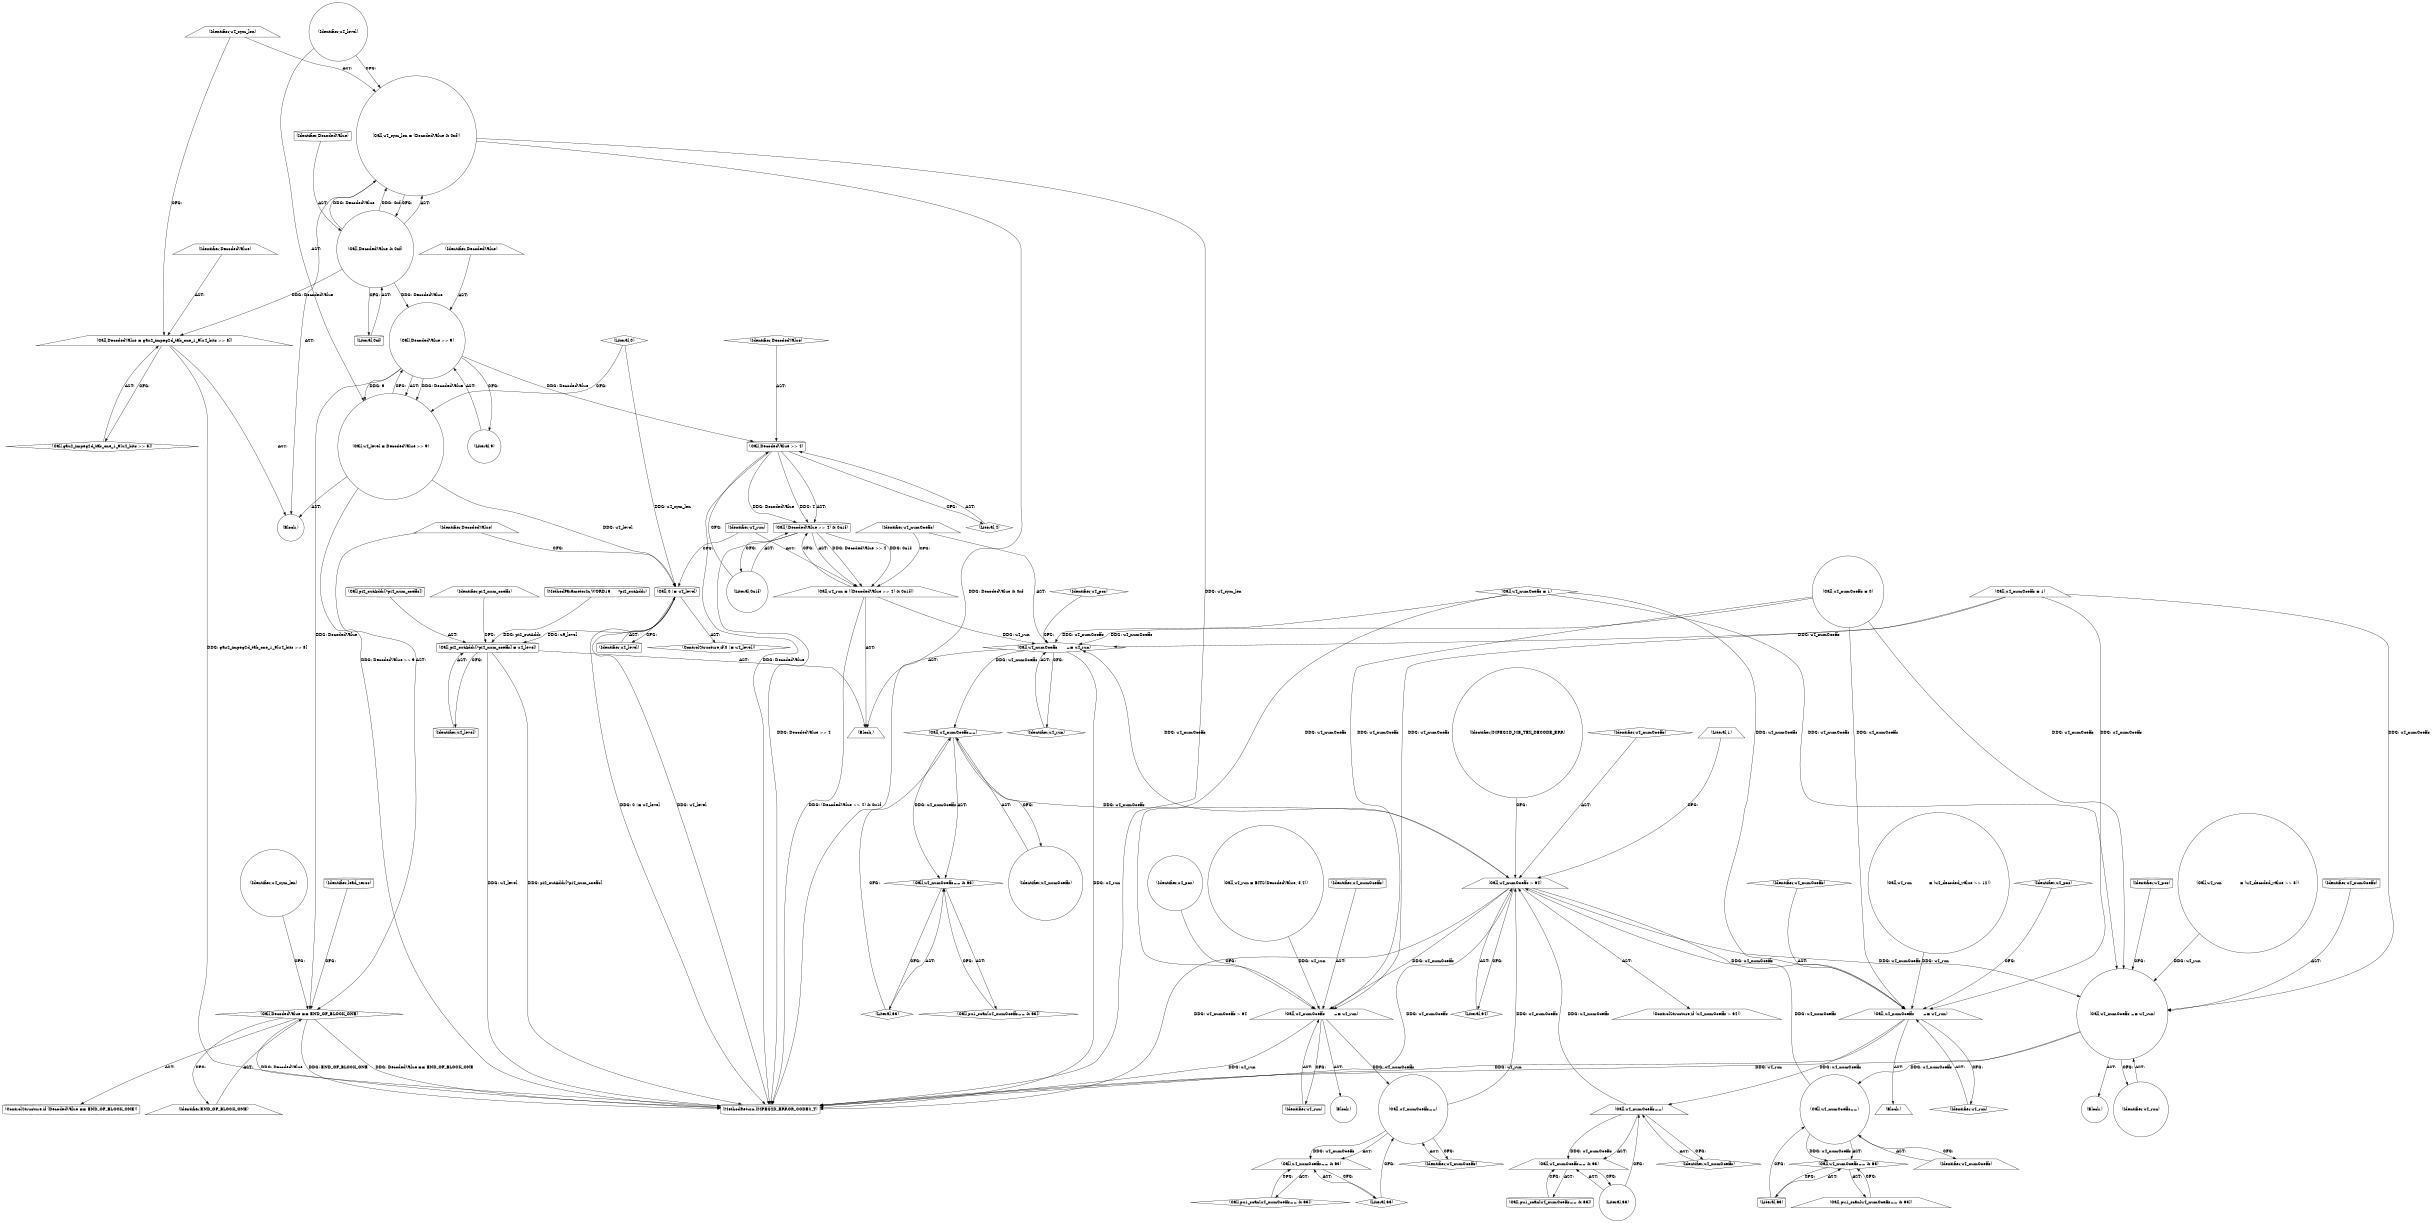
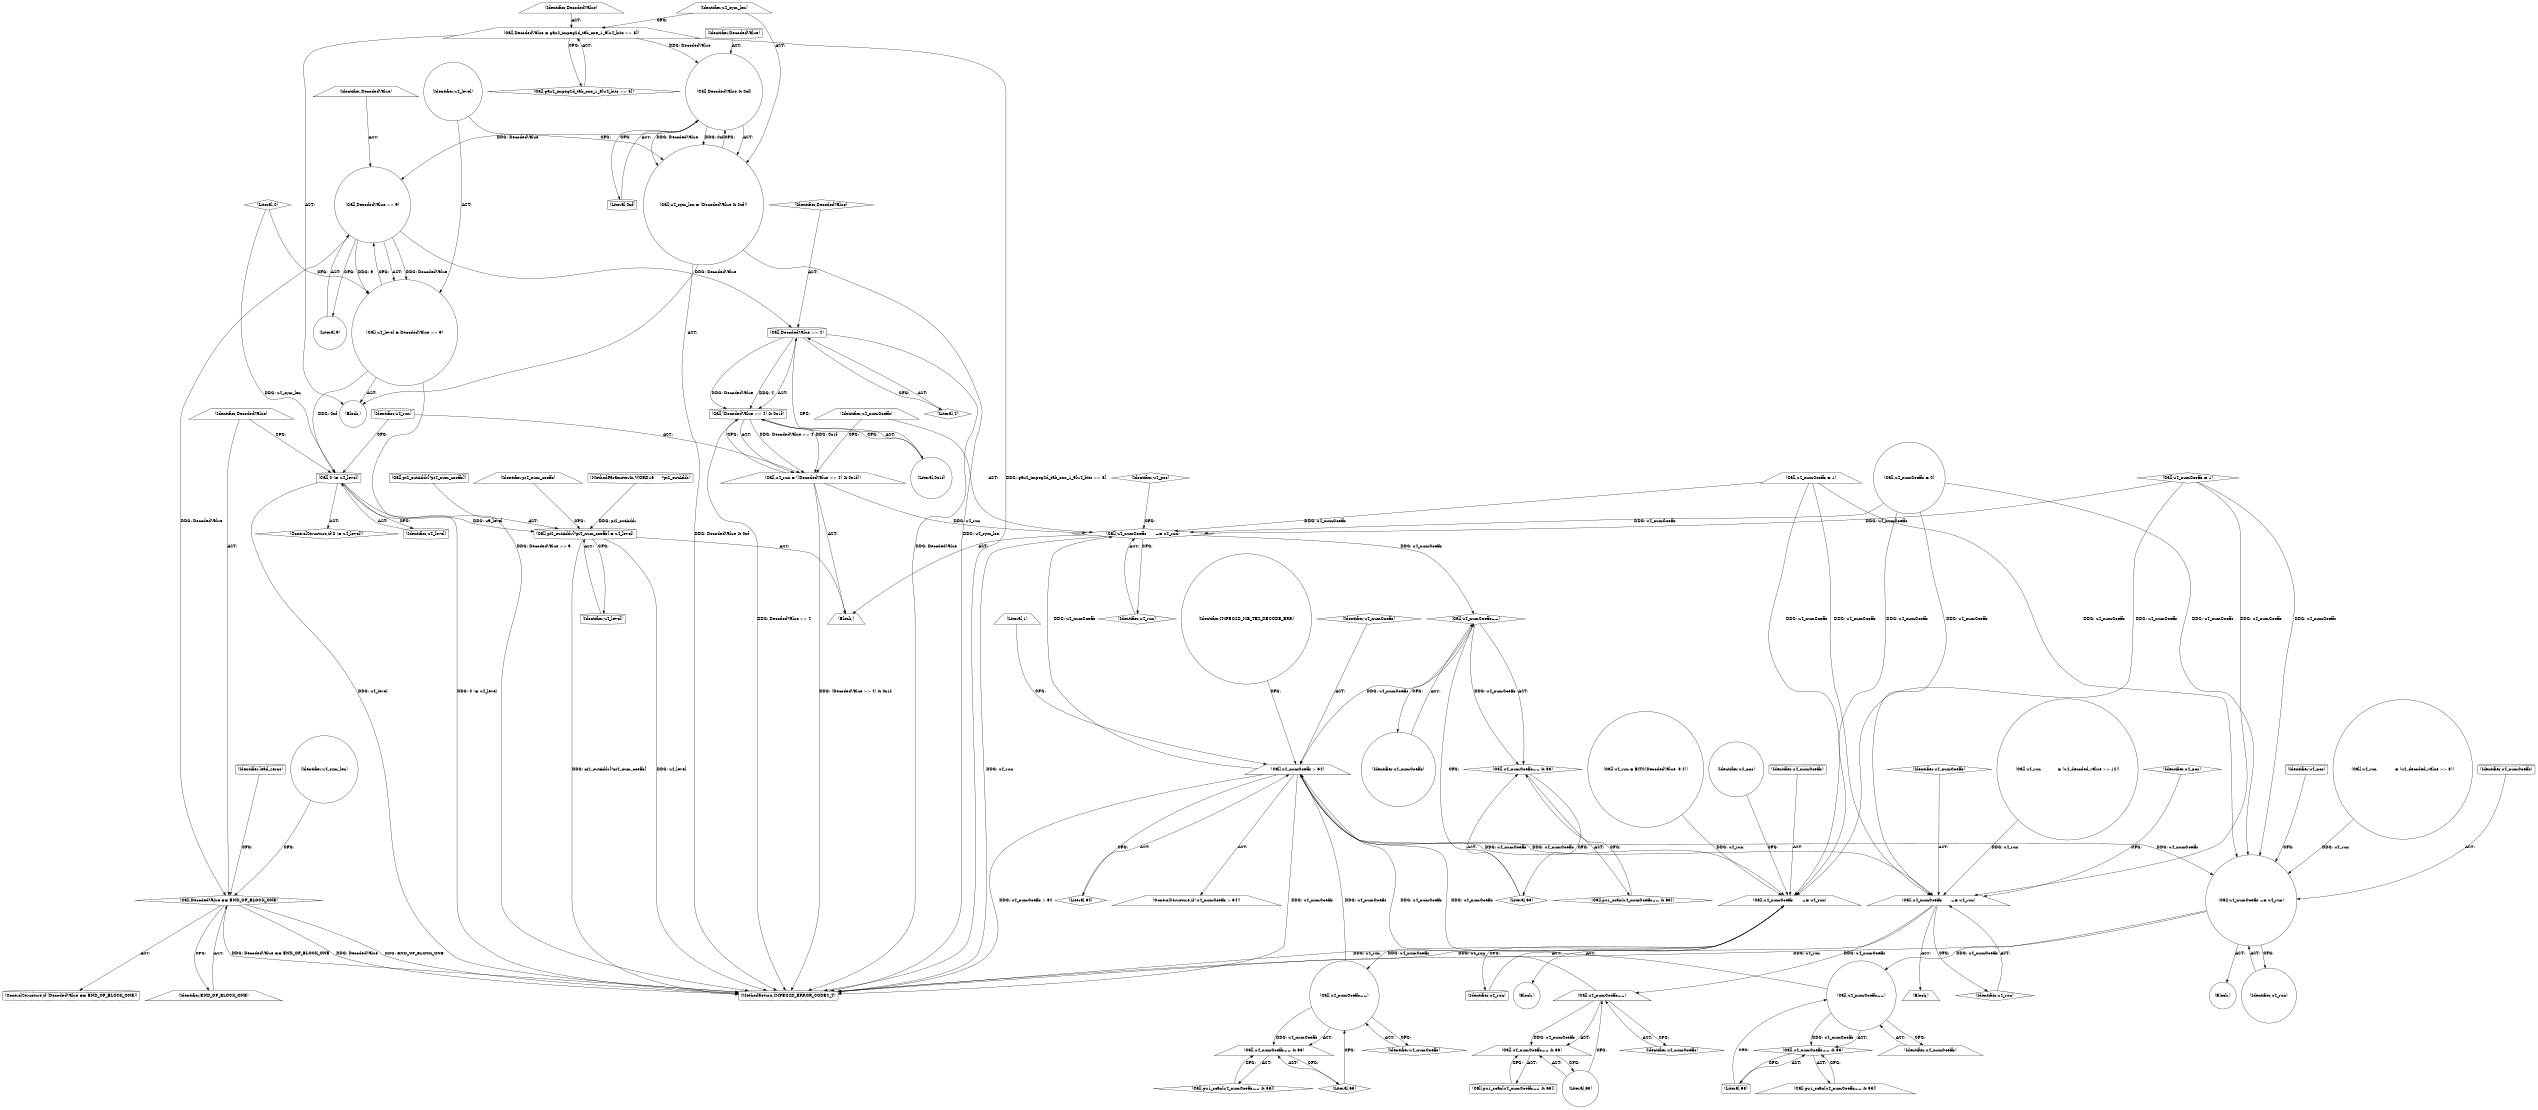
  digraph {
    node [shape=diamond]
    n1 [label="(Call,DecodedValue = gau2_impeg2d_tab_one_1_9[u4_bits >> 8])" shape=trapezium]
    n2 [label="(Call,DecodedValue & 0xf)" shape=circle]
    n3 [label="(Block,)" shape=circle]
    n4 [label="(MethodReturn,IMPEG2D_ERROR_CODES_T)" shape=cylinder]
    n5 [label="(Call,gau2_impeg2d_tab_one_1_9[u4_bits >> 8])"]
    n6 [label="(Call,u4_sym_len = (DecodedValue & 0xf))" shape=circle]
    n7 [label="(Call,DecodedValue >> 9)" shape=circle]
    n8 [label="(Literal,0xf)" shape=cylinder]
    n9 [label="(Call,u4_level = DecodedValue >> 9)" shape=circle]
    n10 [label="(Call,DecodedValue >> 4)" shape=cylinder]
    n11 [label="(Call,DecodedValue == END_OF_BLOCK_ONE)"]
    n12 [label="(Literal,9)" shape=circle]
    n13 [label="(Call,0 != u4_level)" shape=cylinder]
    n14 [label="(Call,(DecodedValue >> 4) & 0x1f)" shape=cylinder]
    n15 [label="(Literal,4)"]
    n16 [label="(ControlStructure,if (DecodedValue == END_OF_BLOCK_ONE))" shape=cylinder]
    n17 [label="(Identifier,END_OF_BLOCK_ONE)" shape=trapezium]
    n18 [label="(Call,pi2_outAddr[*pi4_num_coeffs] = u4_level)" shape=cylinder]
    n19 [label="(Identifier,u4_level)" shape=cylinder]
    n20 [label="(ControlStructure,if(0 != u4_level))"]
    n21 [label="(Block,)" shape=trapezium]
    n22 [label="(Identifier,u4_level)" shape=cylinder]
    n23 [label="(Call,u4_run = ((DecodedValue >> 4) & 0x1f))" shape=trapezium]
    n24 [label="(Literal,0x1f)" shape=circle]
    n25 [label="(Call,u4_numCoeffs       += u4_run)"]
    n26 [label="(Call,u4_numCoeffs++)"]
    n27 [label="(Identifier,u4_run)"]
    n28 [label="(Call,u4_numCoeffs++ & 63)"]
    n29 [label="(Call,u4_numCoeffs > 64)" shape=trapezium]
    n30 [label="(Identifier,u4_numCoeffs)" shape=circle]
    n31 [label="(Call,pu1_scan[u4_numCoeffs++ & 63])"]
    n32 [label="(Literal,63)"]
    n33 [label="(Call,u4_numCoeffs       += u4_run)" shape=trapezium]
    n34 [label="(Call,u4_numCoeffs       += u4_run)" shape=trapezium]
    n35 [label="(Call,u4_numCoeffs += u4_run)" shape=circle]
    n36 [label="(Literal,64)"]
    n37 [label="(ControlStructure,if (u4_numCoeffs > 64))" shape=trapezium]
    n38 [label="(Call,u4_numCoeffs++)" shape=circle]
    n39 [label="(Block,)" shape=circle]
    n40 [label="(Identifier,u4_run)" shape=cylinder]
    n41 [label="(Call,u4_numCoeffs++)" shape=trapezium]
    n42 [label="(Block,)" shape=trapezium]
    n43 [label="(Identifier,u4_run)"]
    n44 [label="(Call,u4_numCoeffs++)" shape=circle]
    n45 [label="(Block,)" shape=circle]
    n46 [label="(Identifier,u4_run)" shape=circle]
    n47 [label="(Call,u4_numCoeffs++ & 63)" shape=trapezium]
    n48 [label="(Identifier,u4_numCoeffs)"]
    n49 [label="(Literal,63)"]
    n50 [label="(Call,pu1_scan[u4_numCoeffs++ & 63])"]
    n51 [label="(Call,u4_numCoeffs++ & 63)" shape=trapezium]
    n52 [label="(Identifier,u4_numCoeffs)"]
    n53 [label="(Literal,63)" shape=circle]
    n54 [label="(Call,pu1_scan[u4_numCoeffs++ & 63])" shape=cylinder]
    n55 [label="(Call,u4_numCoeffs++ & 63)"]
    n56 [label="(Identifier,u4_numCoeffs)" shape=trapezium]
    n57 [label="(Call,pu1_scan[u4_numCoeffs++ & 63])" shape=trapezium]
    n58 [label="(Literal,63)" shape=cylinder]
    n59 [label="(Literal,1)" shape=trapezium]
    n60 [label="(Identifier,u4_pos)" shape=cylinder]
    n61 [label="(Identifier,DecodedValue)" shape=trapezium]
    n62 [label="(Identifier,u4_sym_len)" shape=circle]
    n63 [label="(Identifier,u4_numCoeffs)"]
    n64 [label="(Identifier,u4_run)" shape=cylinder]
    n65 [label="(Call,u4_run              = (u4_decoded_value >> 8))" shape=circle]
    n66 [label="(Identifier,u4_level)" shape=circle]
    n67 [label="(Identifier,u4_numCoeffs)" shape=cylinder]
    n68 [label="(Identifier,IMPEG2D_MB_TEX_DECODE_ERR)" shape=circle]
    n69 [label="(Call,u4_numCoeffs = 0)" shape=circle]
    n70 [label="(Literal,0)"]
    n71 [label="(Call,u4_run             = (u4_decoded_value >> 12))" shape=circle]
    n72 [label="(Call,u4_run = BITS(DecodedValue, 8,4))" shape=circle]
    n73 [label="(Identifier,pi4_num_coeffs)" shape=trapezium]
    n74 [label="(Identifier,u4_numCoeffs)" shape=cylinder]
    n75 [label="(Identifier,u4_numCoeffs)" shape=trapezium]
    n76 [label="(Identifier,DecodedValue)" shape=trapezium]
    n77 [label="(Identifier,u4_pos)"]
    n78 [label="(Identifier,u4_numCoeffs)"]
    n79 [label="(Identifier,DecodedValue)" shape=cylinder]
    n80 [label="(Call,u4_numCoeffs = 1)" shape=trapezium]
    n81 [label="(Identifier,u4_pos)" shape=circle]
    n82 [label="(Identifier,u4_sym_len)" shape=trapezium]
    n83 [label="(Call,u4_numCoeffs = 1)"]
    n84 [label="(MethodParameterIn,WORD16      *pi2_outAddr)" shape=cylinder]
    n85 [label="(Call,pi2_outAddr[*pi4_num_coeffs])" shape=cylinder]
    n86 [label="(Identifier,DecodedValue)" shape=trapezium]
    n87 [label="(Identifier,DecodedValue)"]
    n88 [label="(Identifier,u4_pos)"]
    n89 [label="(Identifier,lead_zeros)" shape=cylinder]
-   n2 -> n1 [label="DDG: DecodedValue"]
+   n1 -> n2 [label="DDG: DecodedValue"]
    n1 -> n3 [label="AST: "]
    n1 -> n4 [label="DDG: gau2_impeg2d_tab_one_1_9[u4_bits >> 8]"]
    n1 -> n5 [label="CFG: "]
    n2 -> n6 [label="AST: "]
    n2 -> n6 [label="DDG: DecodedValue"]
    n2 -> n6 [label="DDG: 0xf"]
    n2 -> n7 [label="DDG: DecodedValue"]
    n2 -> n8 [label="CFG: "]
    n5 -> n1 [label="AST: "]
    n6 -> n2 [label="CFG: "]
    n6 -> n3 [label="AST: "]
    n6 -> n4 [label="DDG: DecodedValue & 0xf"]
    n6 -> n4 [label="DDG: u4_sym_len"]
    n7 -> n9 [label="AST: "]
    n7 -> n9 [label="DDG: DecodedValue"]
    n7 -> n9 [label="DDG: 9"]
    n7 -> n10 [label="DDG: DecodedValue"]
    n7 -> n11 [label="DDG: DecodedValue"]
    n7 -> n12 [label="CFG: "]
    n8 -> n2 [label="AST: "]
    n9 -> n3 [label="AST: "]
    n9 -> n4 [label="DDG: DecodedValue >> 9"]
    n9 -> n7 [label="CFG: "]
-   n9 -> n13 [label="DDG: u4_level"]
+   n9 -> n13 [label="DDG: 0xf"]
    n10 -> n4 [label="DDG: DecodedValue"]
    n10 -> n14 [label="AST: "]
    n10 -> n14 [label="DDG: DecodedValue"]
    n10 -> n14 [label="DDG: 4"]
    n10 -> n15 [label="CFG: "]
    n11 -> n4 [label="DDG: DecodedValue == END_OF_BLOCK_ONE"]
    n11 -> n4 [label="DDG: DecodedValue"]
    n11 -> n4 [label="DDG: END_OF_BLOCK_ONE"]
    n11 -> n16 [label="AST: "]
    n11 -> n17 [label="CFG: "]
    n12 -> n7 [label="AST: "]
    n13 -> n4 [label="DDG: u4_level"]
    n13 -> n4 [label="DDG: 0 != u4_level"]
    n13 -> n18 [label="DDG: u9_level"]
    n13 -> n19 [label="CFG: "]
    n13 -> n20 [label="AST: "]
    n14 -> n4 [label="DDG: DecodedValue >> 4"]
    n14 -> n23 [label="AST: "]
    n14 -> n23 [label="DDG: DecodedValue >> 4"]
    n14 -> n23 [label="DDG: 0x1f"]
    n14 -> n24 [label="CFG: "]
    n15 -> n10 [label="AST: "]
    n17 -> n11 [label="AST: "]
    n18 -> n4 [label="DDG: u4_level"]
    n18 -> n4 [label="DDG: pi2_outAddr[*pi4_num_coeffs]"]
    n18 -> n21 [label="AST: "]
    n18 -> n22 [label="CFG: "]
    n19 -> n13 [label="AST: "]
    n22 -> n18 [label="AST: "]
    n23 -> n4 [label="DDG: (DecodedValue >> 4) & 0x1f"]
    n23 -> n14 [label="CFG: "]
    n23 -> n21 [label="AST: "]
    n23 -> n25 [label="DDG: u4_run"]
    n24 -> n10 [label="CFG: "]
    n24 -> n14 [label="AST: "]
    n25 -> n4 [label="DDG: u4_run"]
    n25 -> n21 [label="AST: "]
    n25 -> n26 [label="DDG: u4_numCoeffs"]
    n25 -> n27 [label="CFG: "]
    n26 -> n28 [label="AST: "]
    n26 -> n28 [label="DDG: u4_numCoeffs"]
    n26 -> n29 [label="DDG: u4_numCoeffs"]
    n26 -> n30 [label="CFG: "]
    n27 -> n25 [label="AST: "]
    n28 -> n31 [label="AST: "]
    n28 -> n32 [label="CFG: "]
    n29 -> n4 [label="DDG: u4_numCoeffs > 64"]
    n29 -> n4 [label="DDG: u4_numCoeffs"]
    n29 -> n25 [label="DDG: u4_numCoeffs"]
    n29 -> n33 [label="DDG: u4_numCoeffs"]
    n29 -> n34 [label="DDG: u4_numCoeffs"]
    n29 -> n35 [label="DDG: u4_numCoeffs"]
    n29 -> n36 [label="CFG: "]
    n29 -> n37 [label="AST: "]
    n30 -> n26 [label="AST: "]
    n31 -> n28 [label="CFG: "]
    n32 -> n26 [label="CFG: "]
    n32 -> n28 [label="AST: "]
    n33 -> n4 [label="DDG: u4_run"]
    n33 -> n38 [label="DDG: u4_numCoeffs"]
    n33 -> n39 [label="AST: "]
    n33 -> n40 [label="CFG: "]
    n34 -> n4 [label="DDG: u4_run"]
    n34 -> n41 [label="DDG: u4_numCoeffs"]
    n34 -> n42 [label="AST: "]
    n34 -> n43 [label="CFG: "]
    n35 -> n4 [label="DDG: u4_run"]
    n35 -> n44 [label="DDG: u4_numCoeffs"]
    n35 -> n45 [label="AST: "]
    n35 -> n46 [label="CFG: "]
    n36 -> n29 [label="AST: "]
    n38 -> n29 [label="DDG: u4_numCoeffs"]
    n38 -> n47 [label="AST: "]
    n38 -> n47 [label="DDG: u4_numCoeffs"]
    n38 -> n48 [label="CFG: "]
    n40 -> n33 [label="AST: "]
    n41 -> n29 [label="DDG: u4_numCoeffs"]
    n41 -> n51 [label="AST: "]
    n41 -> n51 [label="DDG: u4_numCoeffs"]
    n41 -> n52 [label="CFG: "]
    n43 -> n34 [label="AST: "]
    n44 -> n29 [label="DDG: u4_numCoeffs"]
    n44 -> n55 [label="AST: "]
    n44 -> n55 [label="DDG: u4_numCoeffs"]
    n44 -> n56 [label="CFG: "]
    n46 -> n35 [label="AST: "]
    n47 -> n49 [label="CFG: "]
    n47 -> n50 [label="AST: "]
    n48 -> n38 [label="AST: "]
    n49 -> n38 [label="CFG: "]
    n49 -> n47 [label="AST: "]
    n50 -> n47 [label="CFG: "]
    n51 -> n53 [label="CFG: "]
    n51 -> n54 [label="AST: "]
    n52 -> n41 [label="AST: "]
    n53 -> n41 [label="CFG: "]
    n53 -> n51 [label="AST: "]
    n54 -> n51 [label="CFG: "]
    n55 -> n57 [label="AST: "]
    n55 -> n58 [label="CFG: "]
    n56 -> n44 [label="AST: "]
    n57 -> n55 [label="CFG: "]
    n58 -> n44 [label="CFG: "]
    n58 -> n55 [label="AST: "]
    n59 -> n29 [label="CFG: "]
    n60 -> n35 [label="CFG: "]
    n61 -> n7 [label="AST: "]
    n62 -> n11 [label="CFG: "]
    n63 -> n34 [label="AST: "]
    n64 -> n13 [label="CFG: "]
    n64 -> n23 [label="AST: "]
    n65 -> n35 [label="DDG: u4_run"]
    n66 -> n6 [label="CFG: "]
    n66 -> n9 [label="AST: "]
    n67 -> n33 [label="AST: "]
    n68 -> n29 [label="CFG: "]
    n69 -> n25 [label="DDG: u4_numCoeffs"]
    n69 -> n33 [label="DDG: u4_numCoeffs"]
    n69 -> n34 [label="DDG: u4_numCoeffs"]
    n69 -> n35 [label="DDG: u4_numCoeffs"]
    n70 -> n9 [label="CFG: "]
    n70 -> n13 [label="DDG: u4_sym_len"]
    n71 -> n34 [label="DDG: u4_run"]
    n72 -> n33 [label="DDG: u4_run"]
    n73 -> n18 [label="CFG: "]
    n74 -> n35 [label="AST: "]
    n75 -> n23 [label="CFG: "]
    n75 -> n25 [label="AST: "]
    n76 -> n11 [label="AST: "]
    n76 -> n13 [label="CFG: "]
    n77 -> n34 [label="CFG: "]
    n78 -> n29 [label="AST: "]
    n79 -> n2 [label="AST: "]
    n80 -> n25 [label="DDG: u4_numCoeffs"]
    n80 -> n33 [label="DDG: u4_numCoeffs"]
    n80 -> n34 [label="DDG: u4_numCoeffs"]
    n80 -> n35 [label="DDG: u4_numCoeffs"]
    n81 -> n33 [label="CFG: "]
    n82 -> n1 [label="CFG: "]
    n82 -> n6 [label="AST: "]
    n83 -> n25 [label="DDG: u4_numCoeffs"]
    n83 -> n33 [label="DDG: u4_numCoeffs"]
    n83 -> n34 [label="DDG: u4_numCoeffs"]
    n83 -> n35 [label="DDG: u4_numCoeffs"]
    n84 -> n18 [label="DDG: pi2_outAddr"]
    n85 -> n18 [label="AST: "]
    n86 -> n1 [label="AST: "]
    n87 -> n10 [label="AST: "]
    n88 -> n25 [label="CFG: "]
    n89 -> n11 [label="CFG: "]
  }
